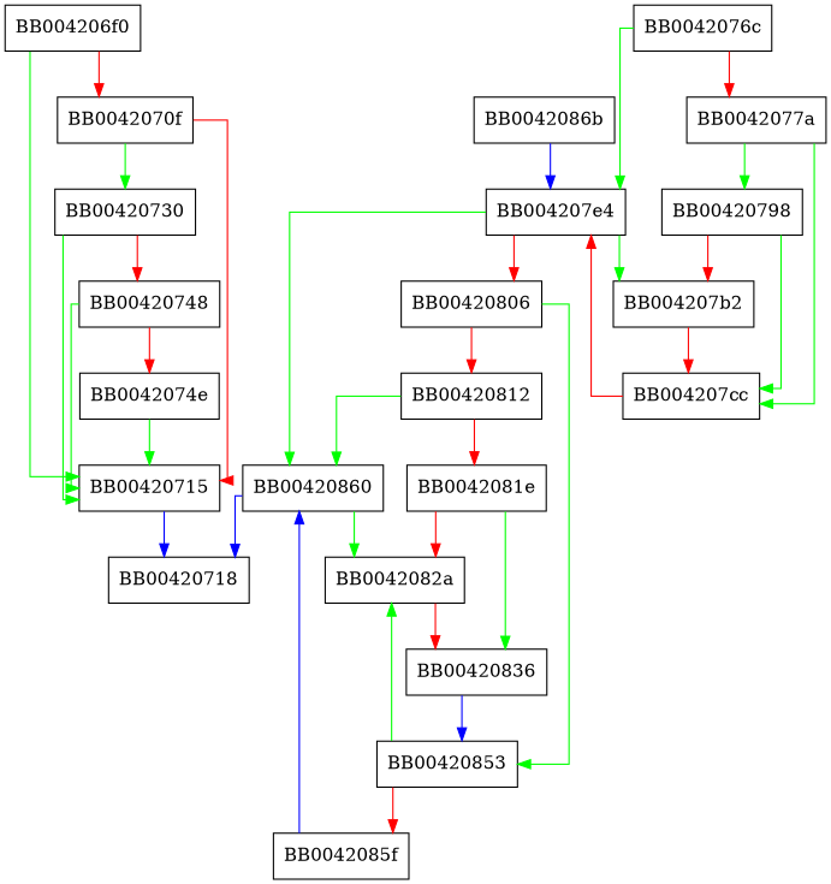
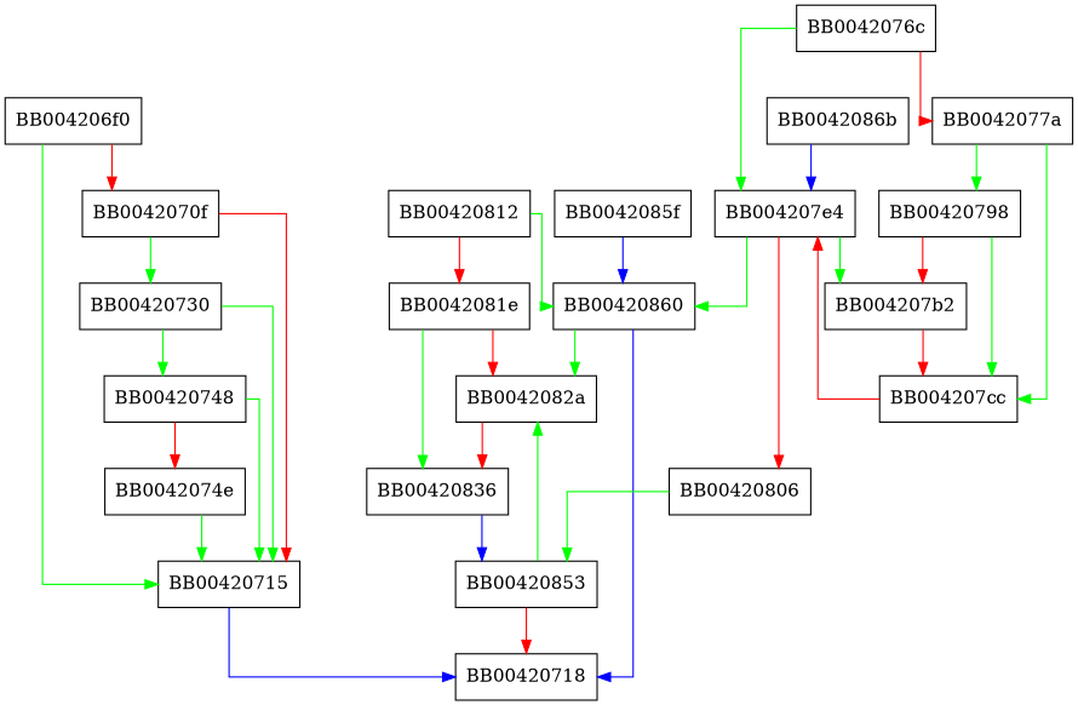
  digraph {
    splines=ortho
    node [shape=box]
    edge [color=green]
    BB004206f0
    BB00420715
    BB0042070f
    BB00420718
    BB00420730
    BB00420748
    BB0042074e
    BB0042076c
    BB004207e4
    BB0042077a
    BB00420860
    BB00420806
    BB004207b2
    BB00420798
    BB004207cc
    BB0042082a
    BB00420853
    BB00420812
    BB0042086b
    BB0042085f
    BB0042081e
    BB00420836
    BB004206f0 -> BB00420715
    BB004206f0 -> BB0042070f [color=red]
    BB00420715 -> BB00420718 [color=blue]
    BB0042070f -> BB00420715 [color=red]
    BB0042070f -> BB00420730
    BB00420730 -> BB00420715
-   BB00420730 -> BB00420748 [color=red]
+   BB00420730 -> BB00420748
    BB00420748 -> BB00420715
    BB00420748 -> BB0042074e [color=red]
    BB0042074e -> BB00420715
    BB0042076c -> BB004207e4
    BB0042076c -> BB0042077a [color=red]
    BB004207e4 -> BB00420860
    BB004207e4 -> BB00420806 [color=red]
    BB004207e4 -> BB004207b2
    BB0042077a -> BB00420798
    BB0042077a -> BB004207cc
    BB00420860 -> BB00420718 [color=blue]
    BB00420860 -> BB0042082a
    BB00420806 -> BB00420853
-   BB00420806 -> BB00420812 [color=red]
    BB004207b2 -> BB004207cc [color=red]
    BB00420798 -> BB004207b2 [color=red]
    BB00420798 -> BB004207cc
    BB004207cc -> BB004207e4 [color=red]
    BB0042082a -> BB00420836 [color=red]
    BB00420853 -> BB0042082a
-   BB00420853 -> BB0042085f [color=red]
+   BB00420853 -> BB00420718 [color=red]
    BB00420812 -> BB00420860
    BB00420812 -> BB0042081e [color=red]
    BB0042086b -> BB004207e4 [color=blue]
    BB0042085f -> BB00420860 [color=blue]
    BB0042081e -> BB0042082a [color=red]
    BB0042081e -> BB00420836
    BB00420836 -> BB00420853 [color=blue]
  }
